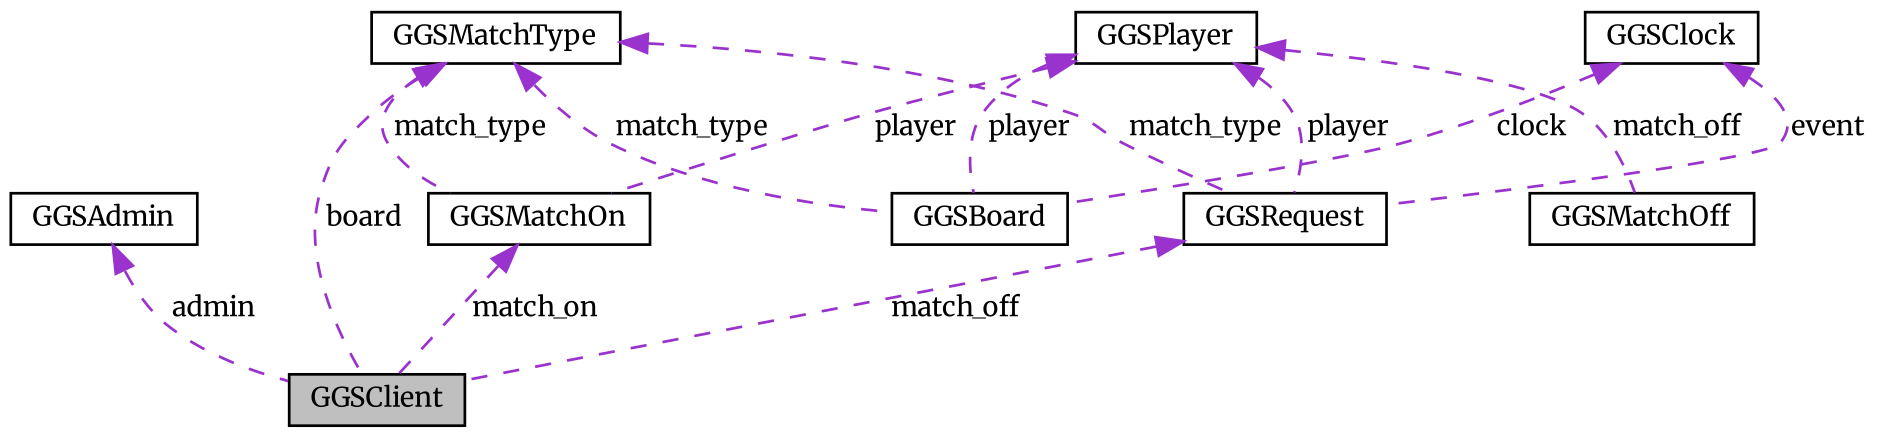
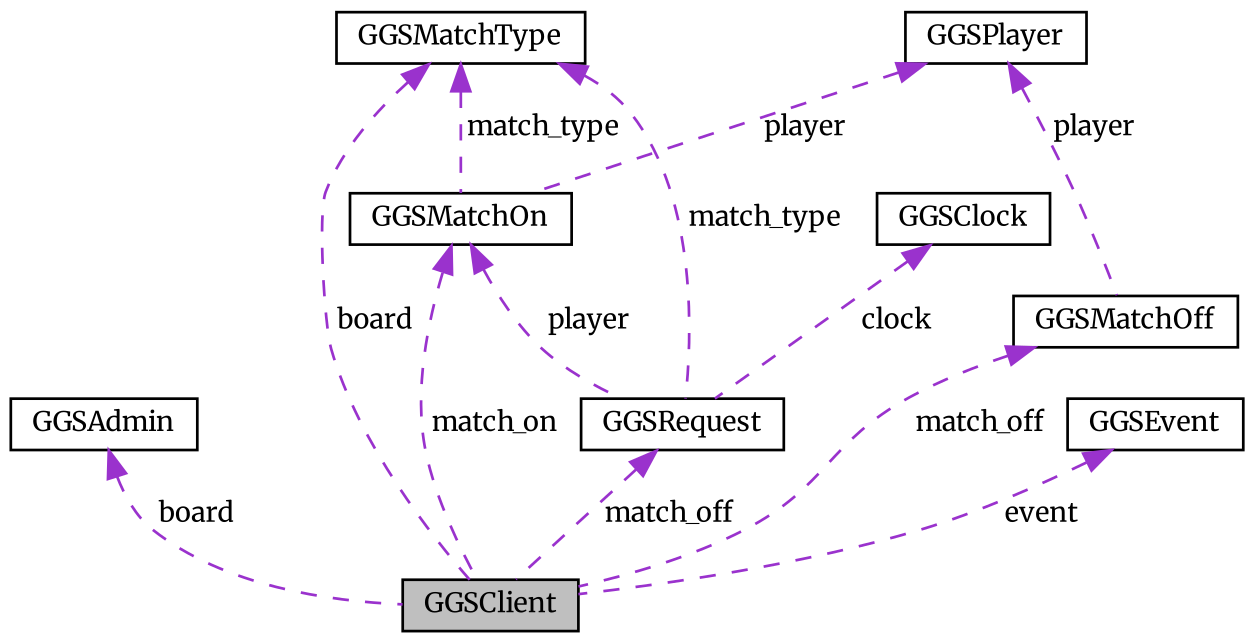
  digraph {
    fontname=Merriweather
    node [color=black fontname=Merriweather fontsize=10 shape=record]
    edge [color=darkorchid3 dir=back fontname=Merriweather fontsize=10 labelfontname=FreeSans labelfontsize=10 style=dashed]
    n1 [fillcolor=grey75 fontcolor=black height=0.2 label=GGSClient style=filled width=0.4]
    n2 [height=0.2 label=GGSAdmin width=0.4]
-   n3 [height=0.2 label=GGSBoard width=0.4]
    n4 [height=0.2 label=GGSMatchType width=0.4]
    n5 [height=0.2 label=GGSMatchOn width=0.4]
    n6 [height=0.2 label=GGSRequest width=0.4]
    n7 [height=0.2 label=GGSClock width=0.4]
    n8 [height=0.2 label=GGSPlayer width=0.4]
    n9 [height=0.2 label=GGSMatchOff width=0.4]
-   n2 -> n1 [label=" admin"]
+   n10 [height=0.2 label=GGSEvent width=0.4]
+   n2 -> n1 [label=" board"]
    n4 -> n1 [label=" board"]
-   n4 -> n3 [label=" match_type"]
    n4 -> n5 [label=" match_type"]
    n4 -> n6 [label=" match_type"]
    n5 -> n1 [label=" match_on"]
    n6 -> n1 [label=" match_off"]
-   n7 -> n3 [label=" clock"]
-   n7 -> n6 [label=" event"]
-   n8 -> n3 [label=" player"]
+   n7 -> n6 [label=" clock"]
    n8 -> n5 [label=" player"]
-   n8 -> n6 [label=" player"]
-   n8 -> n9 [label=" match_off"]
+   n5 -> n6 [label=" player"]
+   n8 -> n9 [label=" player"]
+   n9 -> n1 [label=" match_off"]
+   n10 -> n1 [label=" event"]
  }
